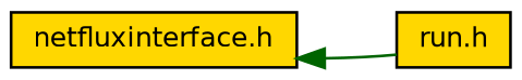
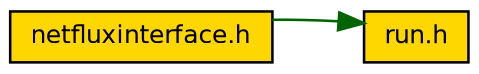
  digraph {
    rankdir=LR
    node [color=black fillcolor=gold fontname=Helvetica fontsize=10 shape=record style=filled]
    n1 [fontcolor=black height=0.2 label="netfluxinterface.h" width=0.4]
    n2 [height=0.2 label="run.h" width=0.4]
-   n1 -> n2 [color=darkgreen dir=back fontname=Helvetica fontsize=10 labelfontname=Helvetica labelfontsize=10 style=solid]
+   n2 -> n1 [color=darkgreen dir=back fontname=Helvetica fontsize=10 labelfontname=Helvetica labelfontsize=10 style=solid]
  }
